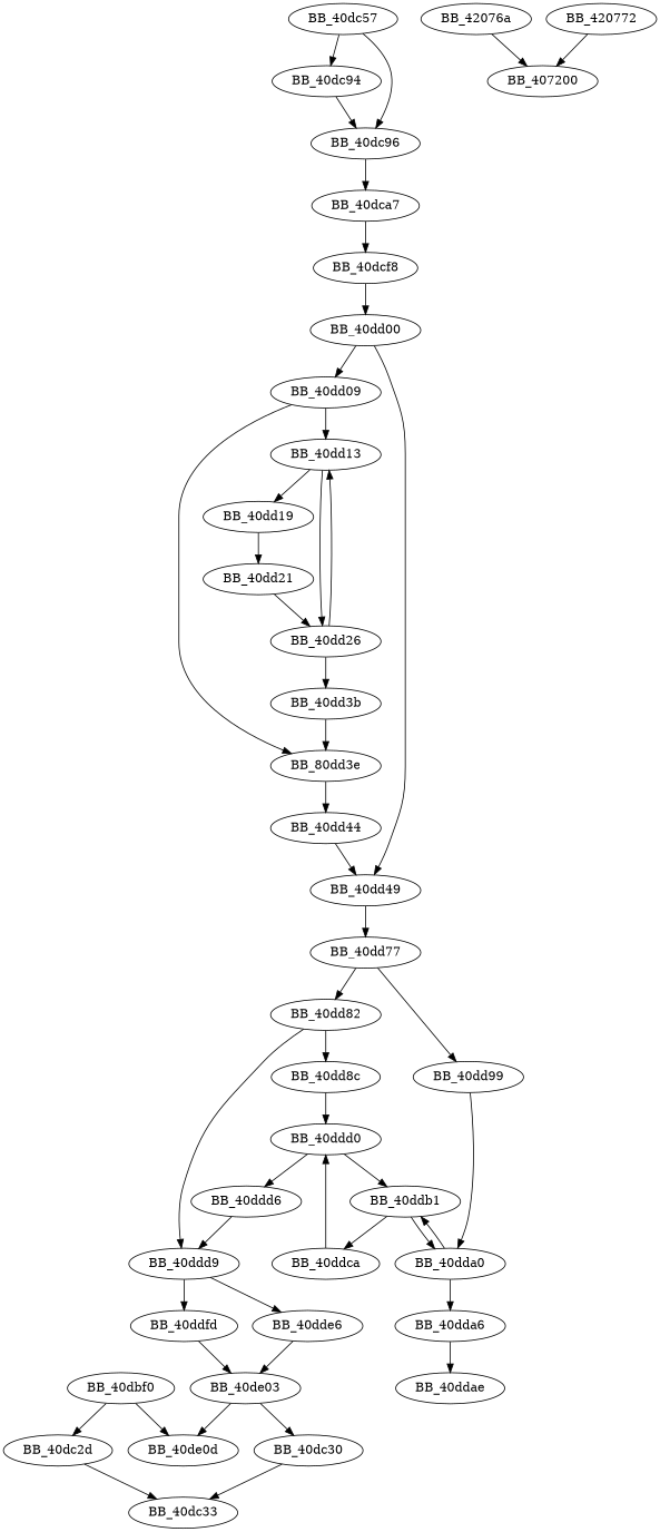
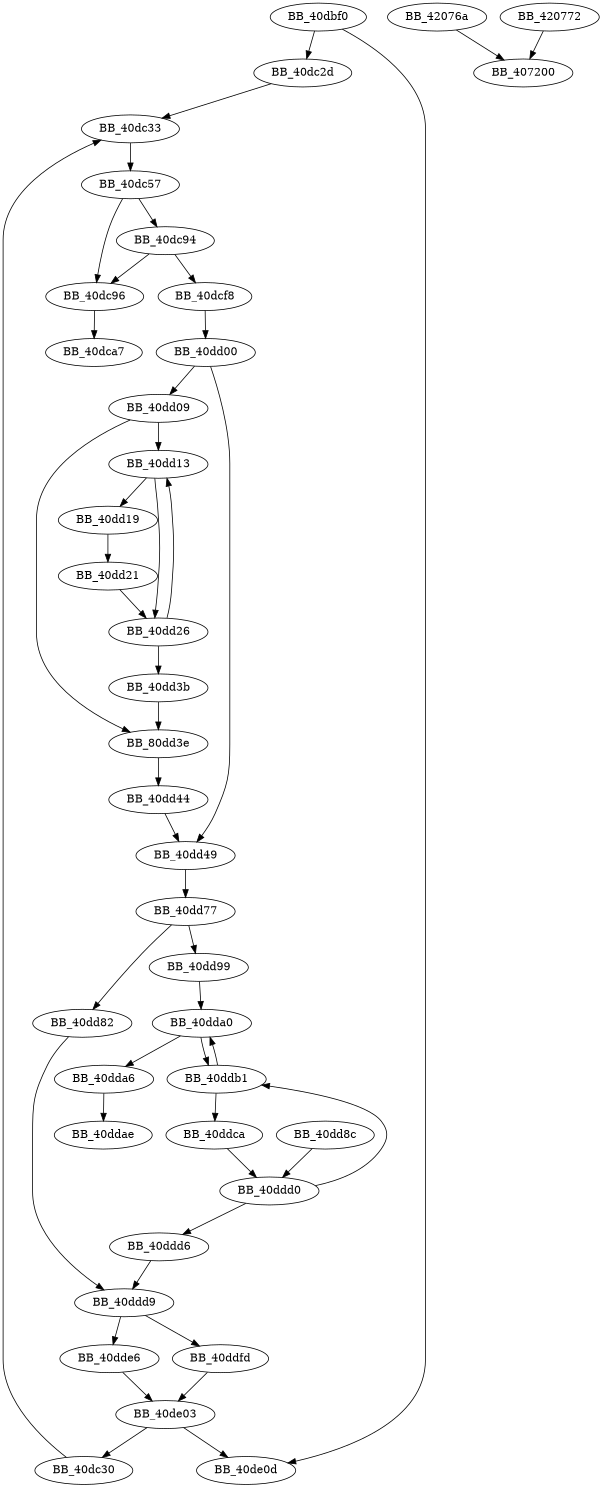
  digraph {
    BB_40dbf0
    BB_40dc2d
    BB_40de0d
    BB_40dc33
    BB_40dc57
    BB_40dc94
    BB_40dc96
    BB_40dc30
    BB_40dca7
    BB_40dcf8
    BB_40dd00
    BB_40dd09
    BB_40dd49
    BB_40dd13
    n15 [label=BB_80dd3e]
    BB_40dd77
    BB_40dd19
    BB_40dd26
    BB_40dd44
    BB_40dd82
    BB_40dd99
    BB_40dd21
    BB_40dd3b
    BB_40dd8c
    BB_40ddd9
    BB_40ddd0
    BB_40dde6
    BB_40ddfd
    BB_40dda0
    BB_40ddd6
    BB_40ddb1
    BB_40de03
    BB_40dda6
    BB_40ddae
    BB_40ddca
    BB_42076a
    BB_407200
    BB_420772
    BB_40dbf0 -> BB_40dc2d
    BB_40dbf0 -> BB_40de0d
    BB_40dc2d -> BB_40dc33
+   BB_40dc33 -> BB_40dc57
    BB_40dc57 -> BB_40dc94
    BB_40dc57 -> BB_40dc96
    BB_40dc94 -> BB_40dc96
    BB_40dc96 -> BB_40dca7
    BB_40dc30 -> BB_40dc33
-   BB_40dca7 -> BB_40dcf8
+   BB_40dc94 -> BB_40dcf8
    BB_40dcf8 -> BB_40dd00
    BB_40dd00 -> BB_40dd09
    BB_40dd00 -> BB_40dd49
    BB_40dd09 -> BB_40dd13
    BB_40dd09 -> n15
    BB_40dd49 -> BB_40dd77
    BB_40dd13 -> BB_40dd19
    BB_40dd13 -> BB_40dd26
    n15 -> BB_40dd44
    BB_40dd77 -> BB_40dd82
    BB_40dd77 -> BB_40dd99
    BB_40dd19 -> BB_40dd21
    BB_40dd26 -> BB_40dd13
    BB_40dd26 -> BB_40dd3b
    BB_40dd44 -> BB_40dd49
-   BB_40dd82 -> BB_40dd8c
    BB_40dd82 -> BB_40ddd9
    BB_40dd99 -> BB_40dda0
    BB_40dd21 -> BB_40dd26
    BB_40dd3b -> n15
    BB_40dd8c -> BB_40ddd0
    BB_40ddd9 -> BB_40dde6
    BB_40ddd9 -> BB_40ddfd
    BB_40ddd0 -> BB_40ddd6
    BB_40ddd0 -> BB_40ddb1
    BB_40dde6 -> BB_40de03
    BB_40ddfd -> BB_40de03
    BB_40dda0 -> BB_40ddb1
    BB_40dda0 -> BB_40dda6
    BB_40ddd6 -> BB_40ddd9
    BB_40ddb1 -> BB_40dda0
    BB_40ddb1 -> BB_40ddca
    BB_40de03 -> BB_40de0d
    BB_40de03 -> BB_40dc30
    BB_40dda6 -> BB_40ddae
    BB_40ddca -> BB_40ddd0
    BB_42076a -> BB_407200
    BB_420772 -> BB_407200
  }
